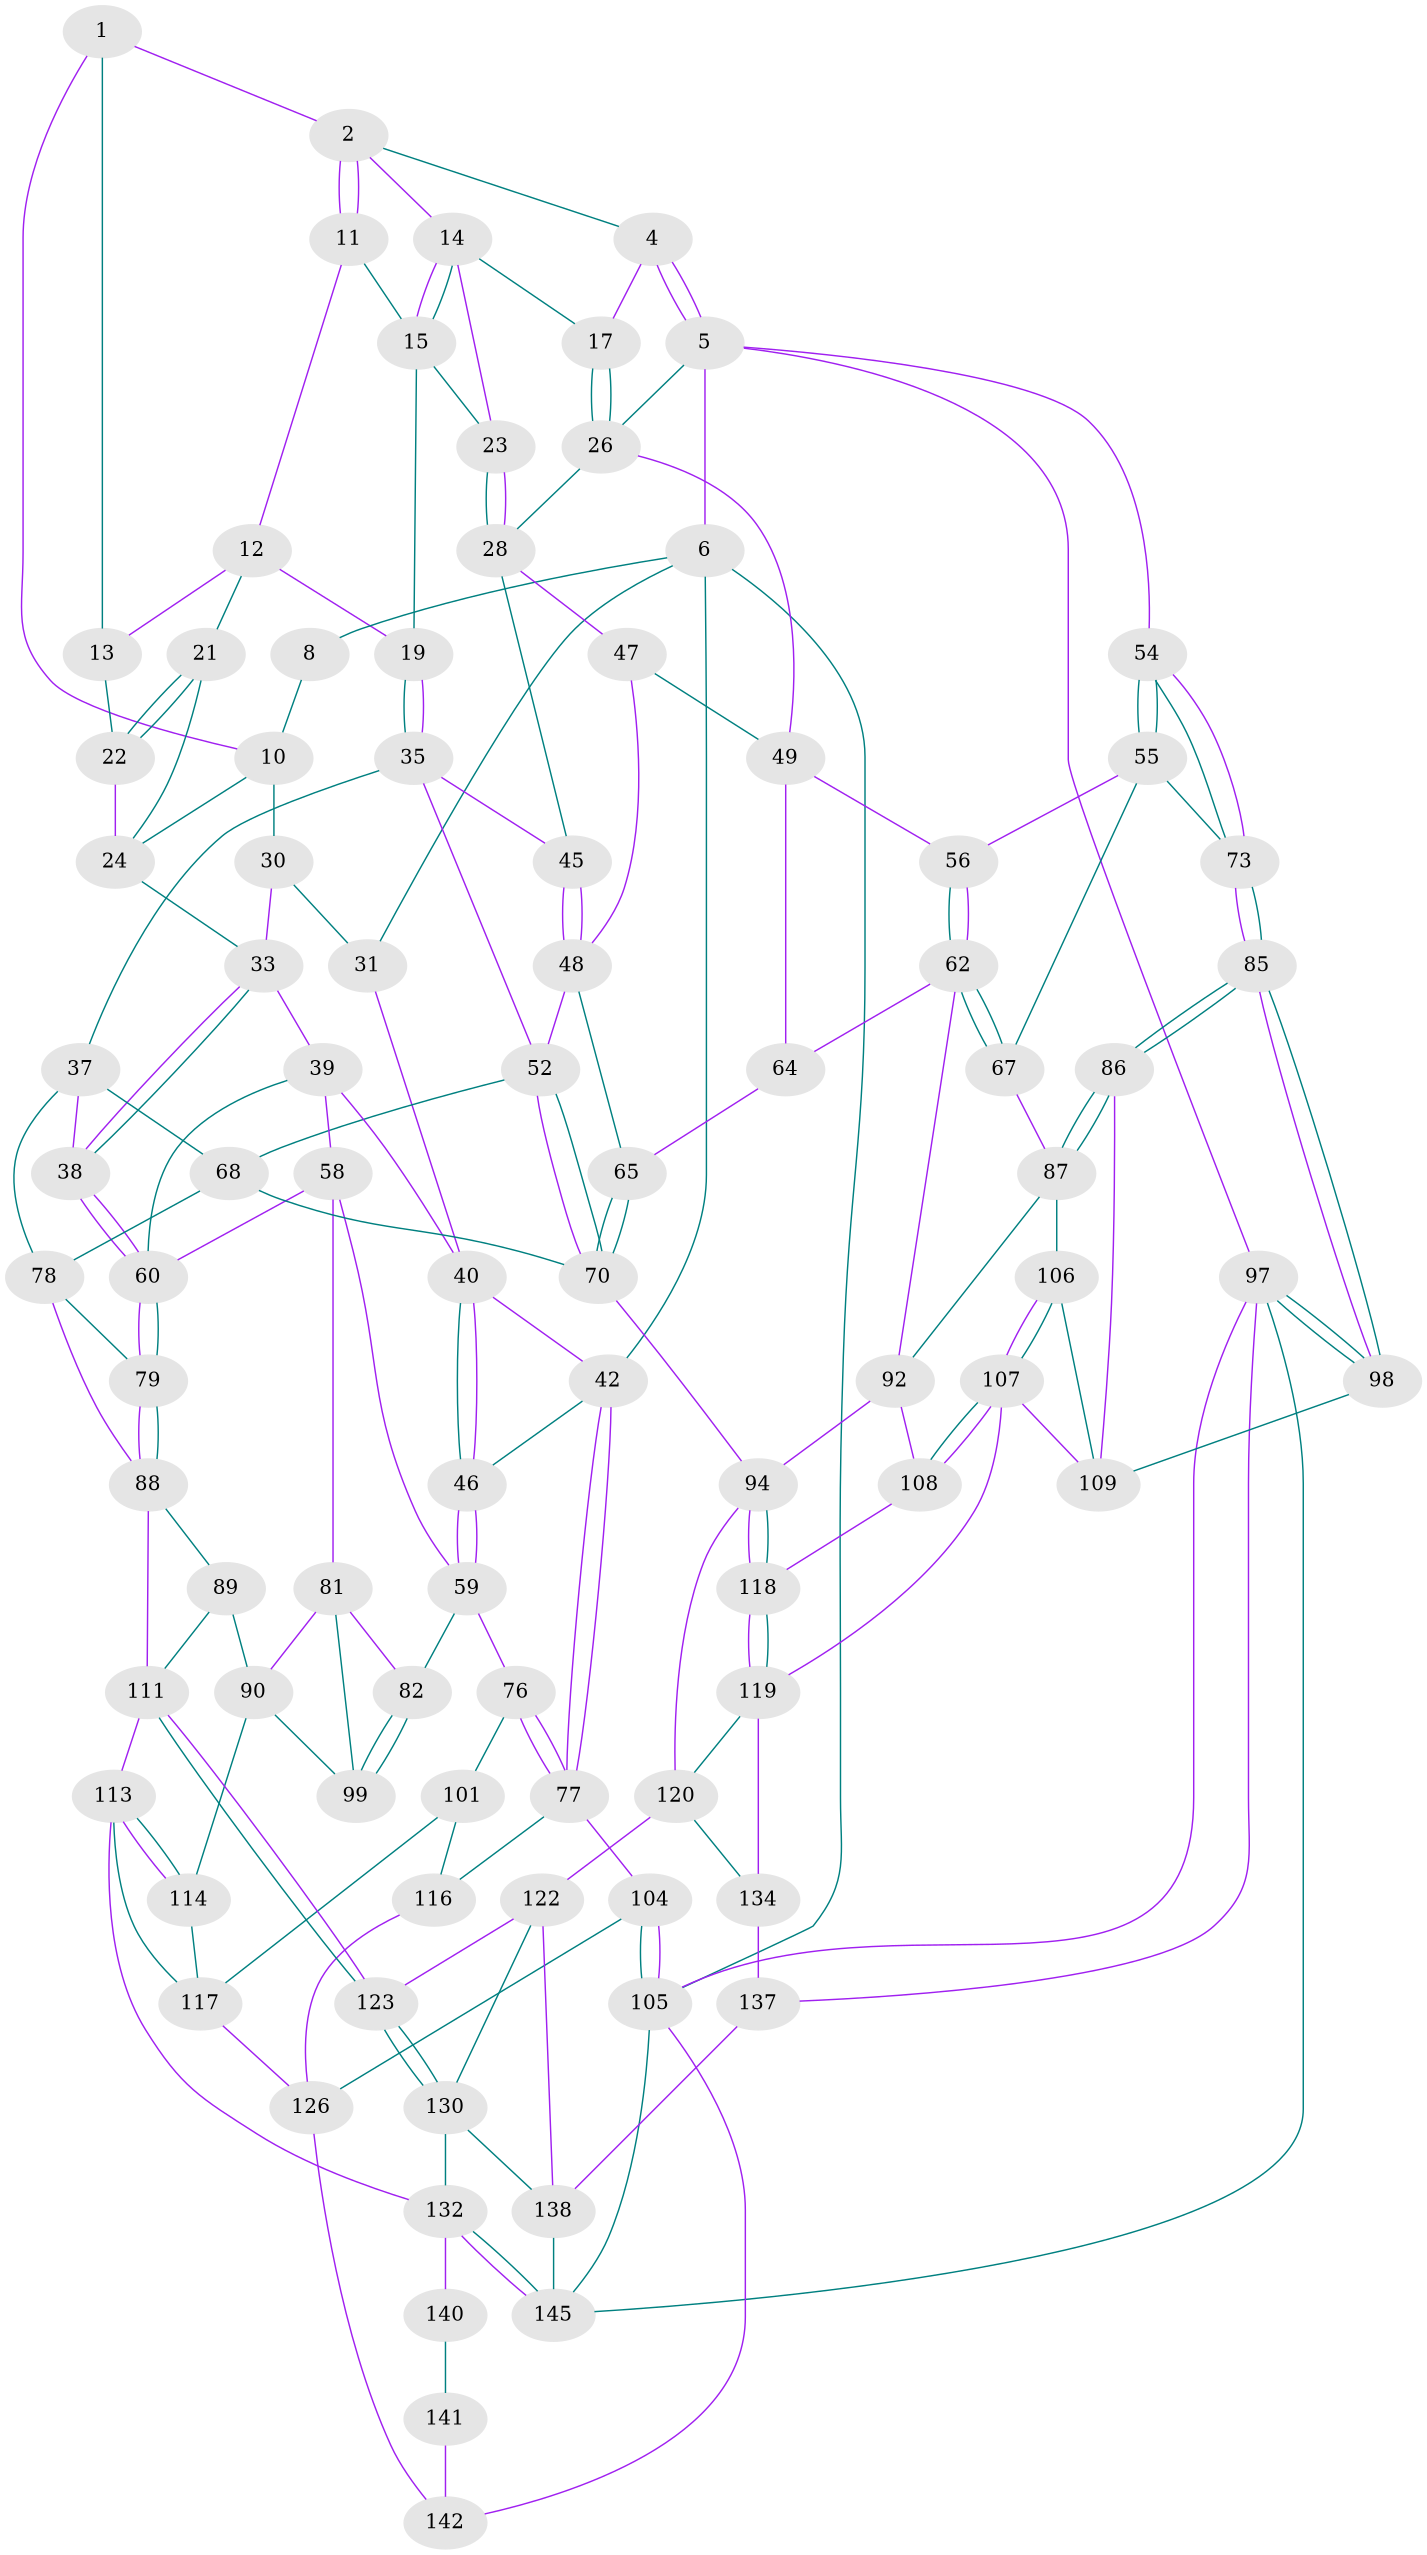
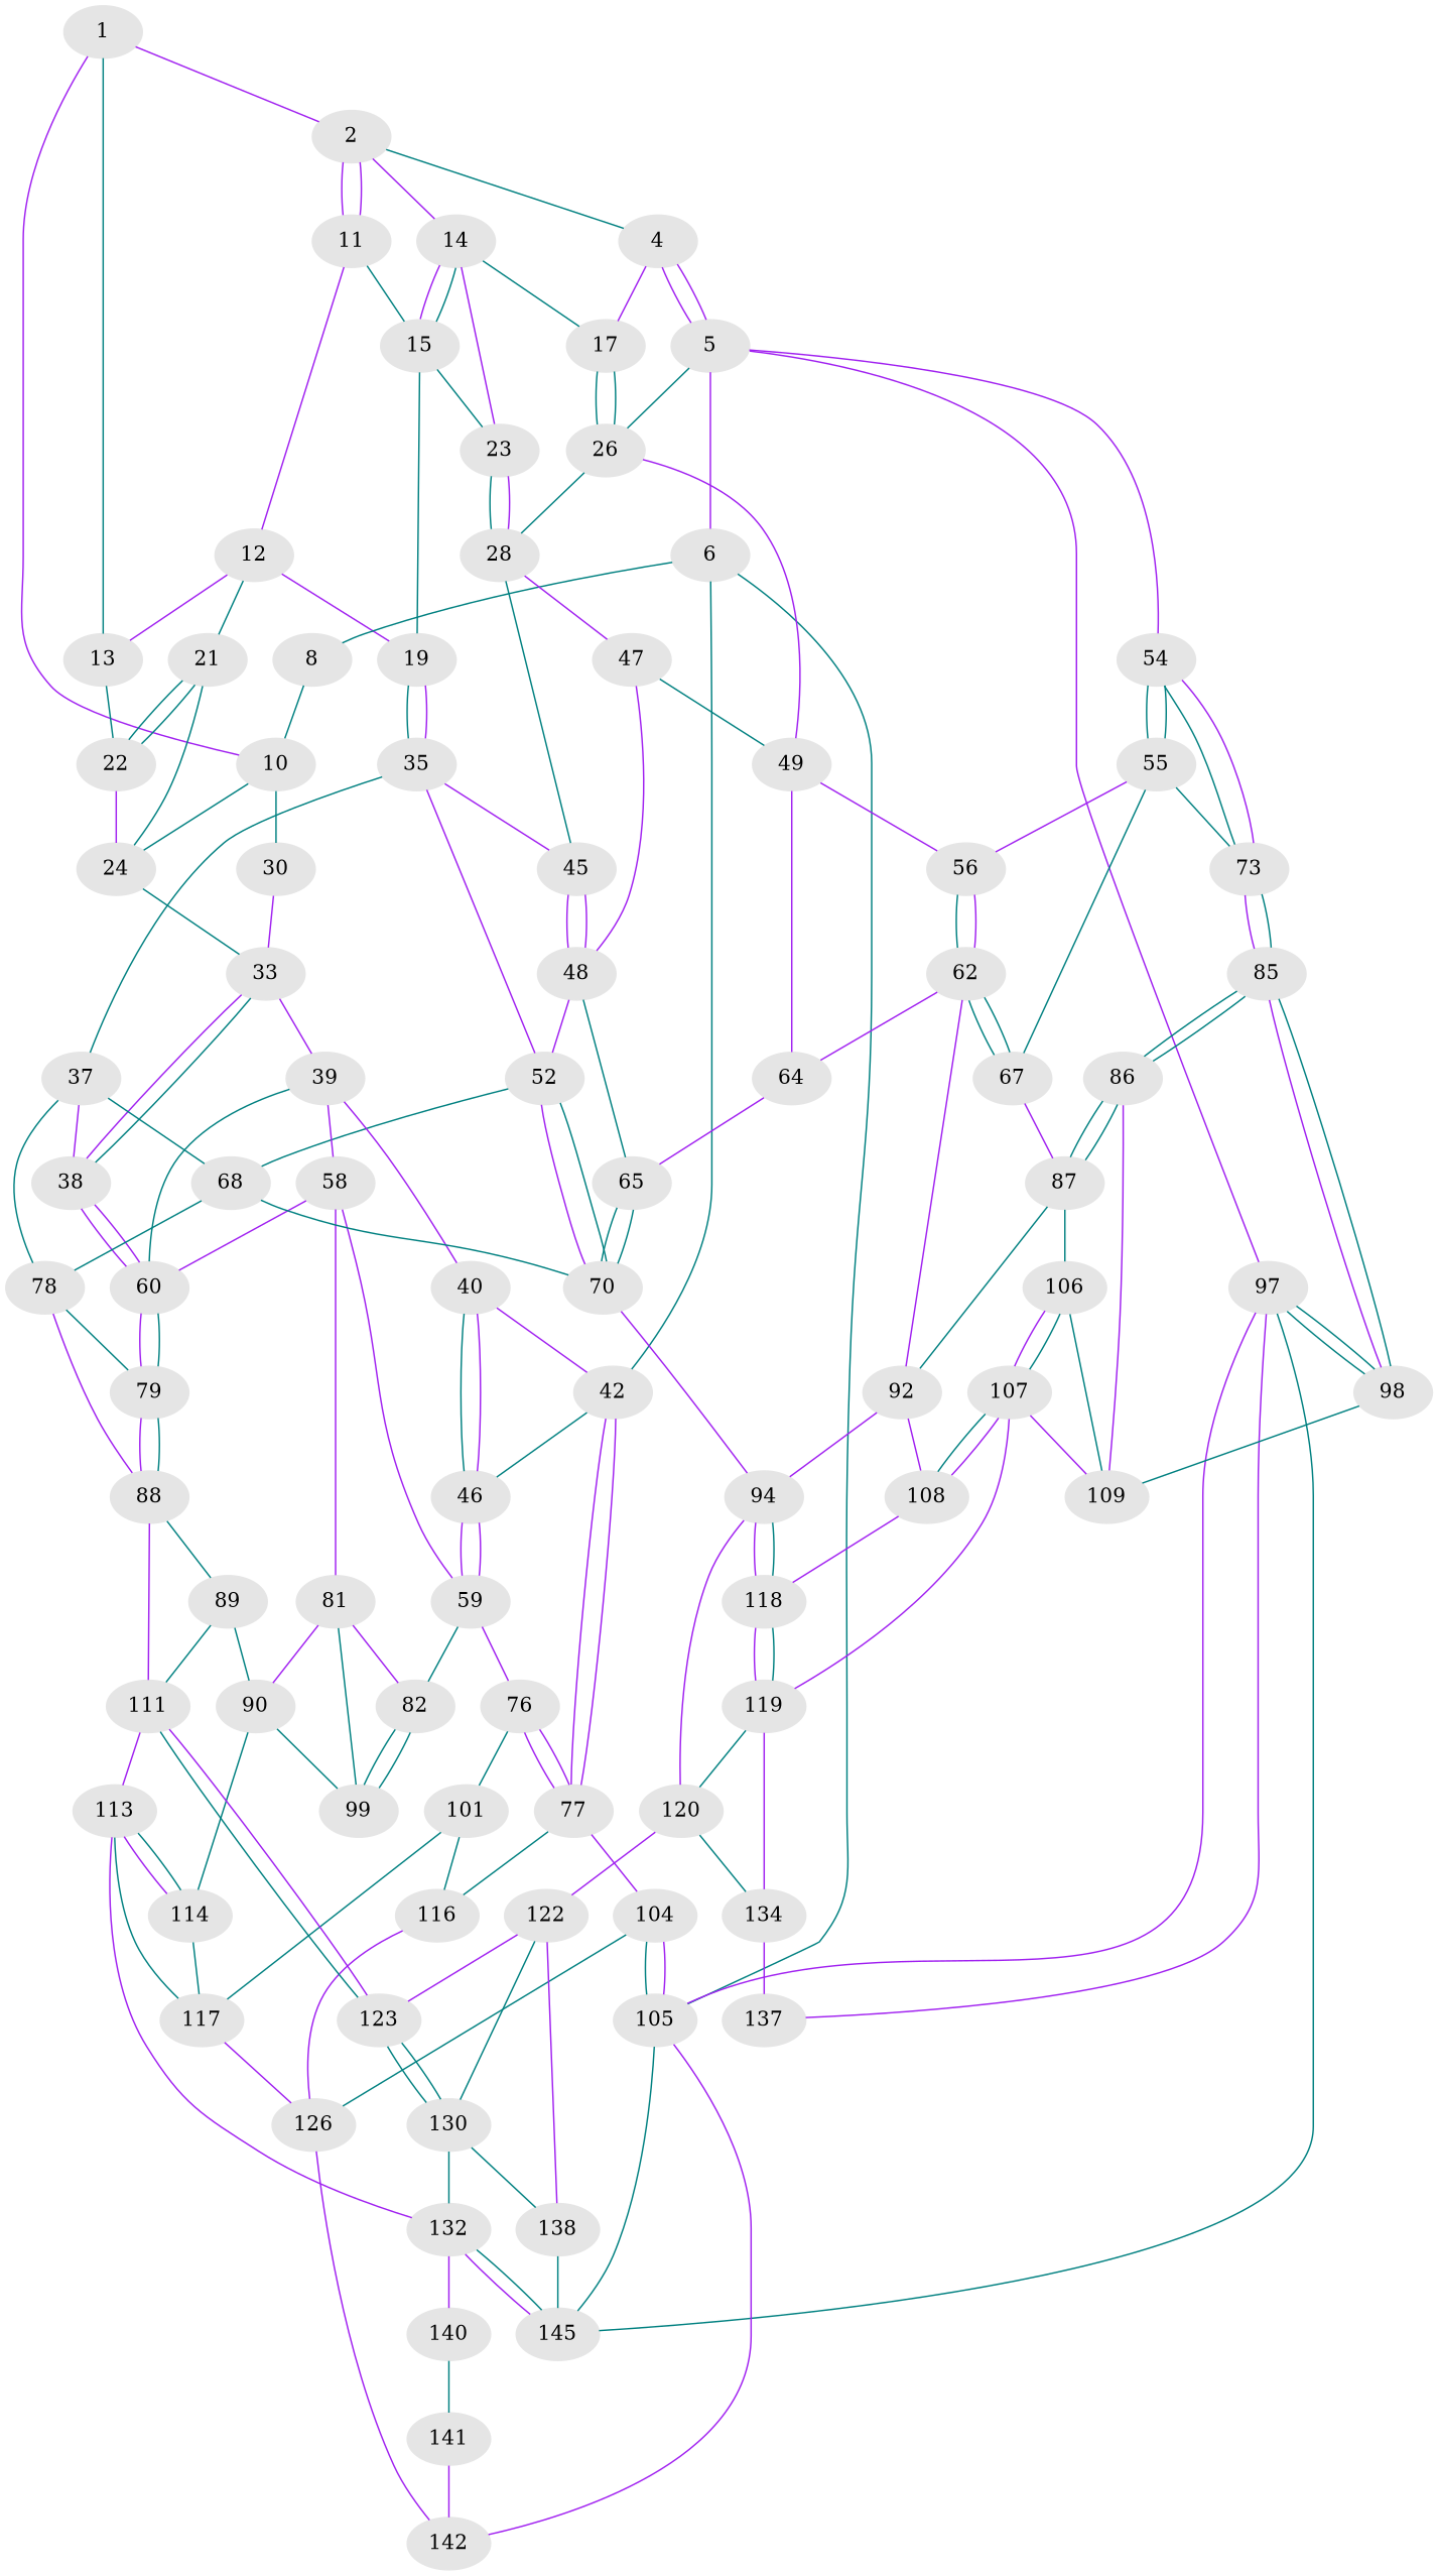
  graph {
    node [color=gray90 style=filled]
    edge [color=teal]
    1 [super="+9"]
    2 [super="+3"]
    10 [super="+25"]
    13
    4
    11
    14 [super="+18"]
    24 [super="+32"]
    30
    22
    5 [super="+29"]
    17
    12 [super="+20"]
    15 [super="+16"]
    23
    6 [super="+7"]
    26 [super="+27"]
    54
    97 [super="+149"]
    8
-   31
    42 [super="+43"]
    105 [super="+146"]
    28 [super="+44"]
    49 [super="+50"]
    55 [super="+66"]
    73 [super="+74"]
    98
    137 [super="+150"]
    145 [super="+148"]
    40 [super="+41"]
    46
    77 [super="+103"]
    142 [super="+147"]
    33 [super="+34"]
    19
    21
    35 [super="+36"]
    45
    37 [super="+69"]
    52 [super="+53"]
    47
    38
    39 [super="+57"]
    56
    64
    48 [super="+51"]
    60 [super="+61"]
    58 [super="+80"]
    68 [super="+72"]
    78 [super="+83"]
    70 [super="+71"]
    79
    88 [super="+102"]
    59 [super="+75"]
    81 [super="+91"]
    104
    116
    65
    76
    82
    62 [super="+63"]
    94 [super="+95"]
    67 [super="+84"]
    85
    87 [super="+96"]
    92 [super="+93"]
    90 [super="+110"]
    99 [super="+100"]
    101 [super="+115"]
    108
    106
    118
    120 [super="+121"]
    86
    117 [super="+125"]
    126 [super="+139"]
    89
    111 [super="+112"]
    114
    109 [super="+127"]
    107 [super="+128"]
    113 [super="+124"]
    123
    119 [super="+129"]
    134 [super="+135"]
    122 [super="+136"]
    138 [super="+144"]
    132 [super="+133"]
    130 [super="+131"]
    140
    141 [super="+143"]
    1 -- 2 [color=purple]
    1 -- 10 [color=purple]
    1 -- 13
    2 -- 4
    2 -- 11 [color=purple]
    2 -- 11 [color=purple]
    2 -- 14 [color=purple]
    10 -- 24
    10 -- 30
    13 -- 22
    4 -- 5 [color=purple]
    4 -- 5 [color=purple]
    4 -- 17 [color=purple]
    11 -- 12 [color=purple]
    11 -- 15
    14 -- 17
    14 -- 15 [color=purple]
    14 -- 15
    14 -- 23 [color=purple]
    24 -- 33
-   30 -- 31
    30 -- 33 [color=purple]
    22 -- 24 [color=purple]
    5 -- 6 [color=purple]
    5 -- 26
    5 -- 54 [color=purple]
    5 -- 97 [color=purple]
    17 -- 26
    17 -- 26
    12 -- 13 [color=purple]
    12 -- 19 [color=purple]
    12 -- 21
    15 -- 23
    15 -- 19
    23 -- 28
    23 -- 28 [color=purple]
    6 -- 8
-   6 -- 31
    6 -- 42
    6 -- 105
    26 -- 28
    26 -- 49 [color=purple]
    54 -- 55
    54 -- 55
    54 -- 73
    54 -- 73 [color=purple]
    97 -- 105 [color=purple]
    97 -- 98
    97 -- 98
    97 -- 137 [color=purple]
    97 -- 145
    8 -- 10
-   31 -- 40 [color=purple]
    42 -- 46
    42 -- 77 [color=purple]
    42 -- 77 [color=purple]
    105 -- 145
    105 -- 142 [color=purple]
    28 -- 45
    28 -- 47 [color=purple]
    49 -- 56 [color=purple]
    49 -- 64 [color=purple]
    55 -- 73
    55 -- 56 [color=purple]
    55 -- 67
    73 -- 85 [color=purple]
    73 -- 85
    98 -- 109
-   137 -- 138 [color=purple]
    40 -- 42 [color=purple]
    40 -- 46
    40 -- 46 [color=purple]
    46 -- 59 [color=purple]
    46 -- 59 [color=purple]
    77 -- 104 [color=purple]
    77 -- 116
    33 -- 38 [color=purple]
    33 -- 38
    33 -- 39 [color=purple]
    19 -- 35
    19 -- 35 [color=purple]
    21 -- 24
    21 -- 22
    21 -- 22
    35 -- 45 [color=purple]
    35 -- 37
    35 -- 52 [color=purple]
    45 -- 48 [color=purple]
    45 -- 48 [color=purple]
    37 -- 38 [color=purple]
    37 -- 68
    37 -- 78
    52 -- 68
    52 -- 70 [color=purple]
    52 -- 70
    47 -- 49
    47 -- 48 [color=purple]
    38 -- 60 [color=purple]
    38 -- 60 [color=purple]
    39 -- 40 [color=purple]
    39 -- 60
    39 -- 58 [color=purple]
    56 -- 62
    56 -- 62 [color=purple]
    64 -- 65 [color=purple]
    48 -- 52 [color=purple]
    48 -- 65
    60 -- 79 [color=purple]
    60 -- 79
    58 -- 60 [color=purple]
    58 -- 59 [color=purple]
    58 -- 81 [color=purple]
    68 -- 78
    68 -- 70
    78 -- 79
    78 -- 88 [color=purple]
    70 -- 94 [color=purple]
    79 -- 88 [color=purple]
    79 -- 88
    88 -- 89
    88 -- 111 [color=purple]
    59 -- 76 [color=purple]
    59 -- 82
    81 -- 82 [color=purple]
    81 -- 90 [color=purple]
    81 -- 99
    104 -- 105
    104 -- 105 [color=purple]
    104 -- 126
    116 -- 126 [color=purple]
    65 -- 70
    65 -- 70
    76 -- 77 [color=purple]
    76 -- 77 [color=purple]
    76 -- 101
    82 -- 99
    82 -- 99
    62 -- 64 [color=purple]
    62 -- 67
    62 -- 67
    62 -- 92 [color=purple]
    94 -- 118 [color=purple]
    94 -- 118
    94 -- 120 [color=purple]
    67 -- 87 [color=purple]
    85 -- 98 [color=purple]
    85 -- 98
    85 -- 86
    85 -- 86
    87 -- 92
    87 -- 106
    92 -- 94 [color=purple]
    92 -- 108 [color=purple]
    90 -- 99
    90 -- 114
    101 -- 116
    101 -- 117
    108 -- 118 [color=purple]
    106 -- 109
    106 -- 107 [color=purple]
    106 -- 107
    118 -- 119 [color=purple]
    118 -- 119
    120 -- 134
    120 -- 122 [color=purple]
    86 -- 87
    86 -- 87
    86 -- 109 [color=purple]
    117 -- 126 [color=purple]
    126 -- 142 [color=purple]
    89 -- 90
    89 -- 111
    111 -- 113 [color=purple]
    111 -- 123
    111 -- 123 [color=purple]
    114 -- 117
    107 -- 108
    107 -- 108 [color=purple]
    107 -- 109 [color=purple]
    107 -- 119 [color=purple]
    113 -- 117
    113 -- 114 [color=purple]
    113 -- 114
    113 -- 132 [color=purple]
    123 -- 130
    123 -- 130
    119 -- 120
    119 -- 134 [color=purple]
    134 -- 137 [color=purple weight=2]
    122 -- 123 [color=purple]
    122 -- 138 [color=purple]
    122 -- 130
    138 -- 145
    132 -- 145 [color=purple]
    132 -- 145
    132 -- 140 [color=purple]
    130 -- 138
    130 -- 132
    140 -- 141 [weight=2]
    141 -- 142 [color=purple weight=2]
  }
